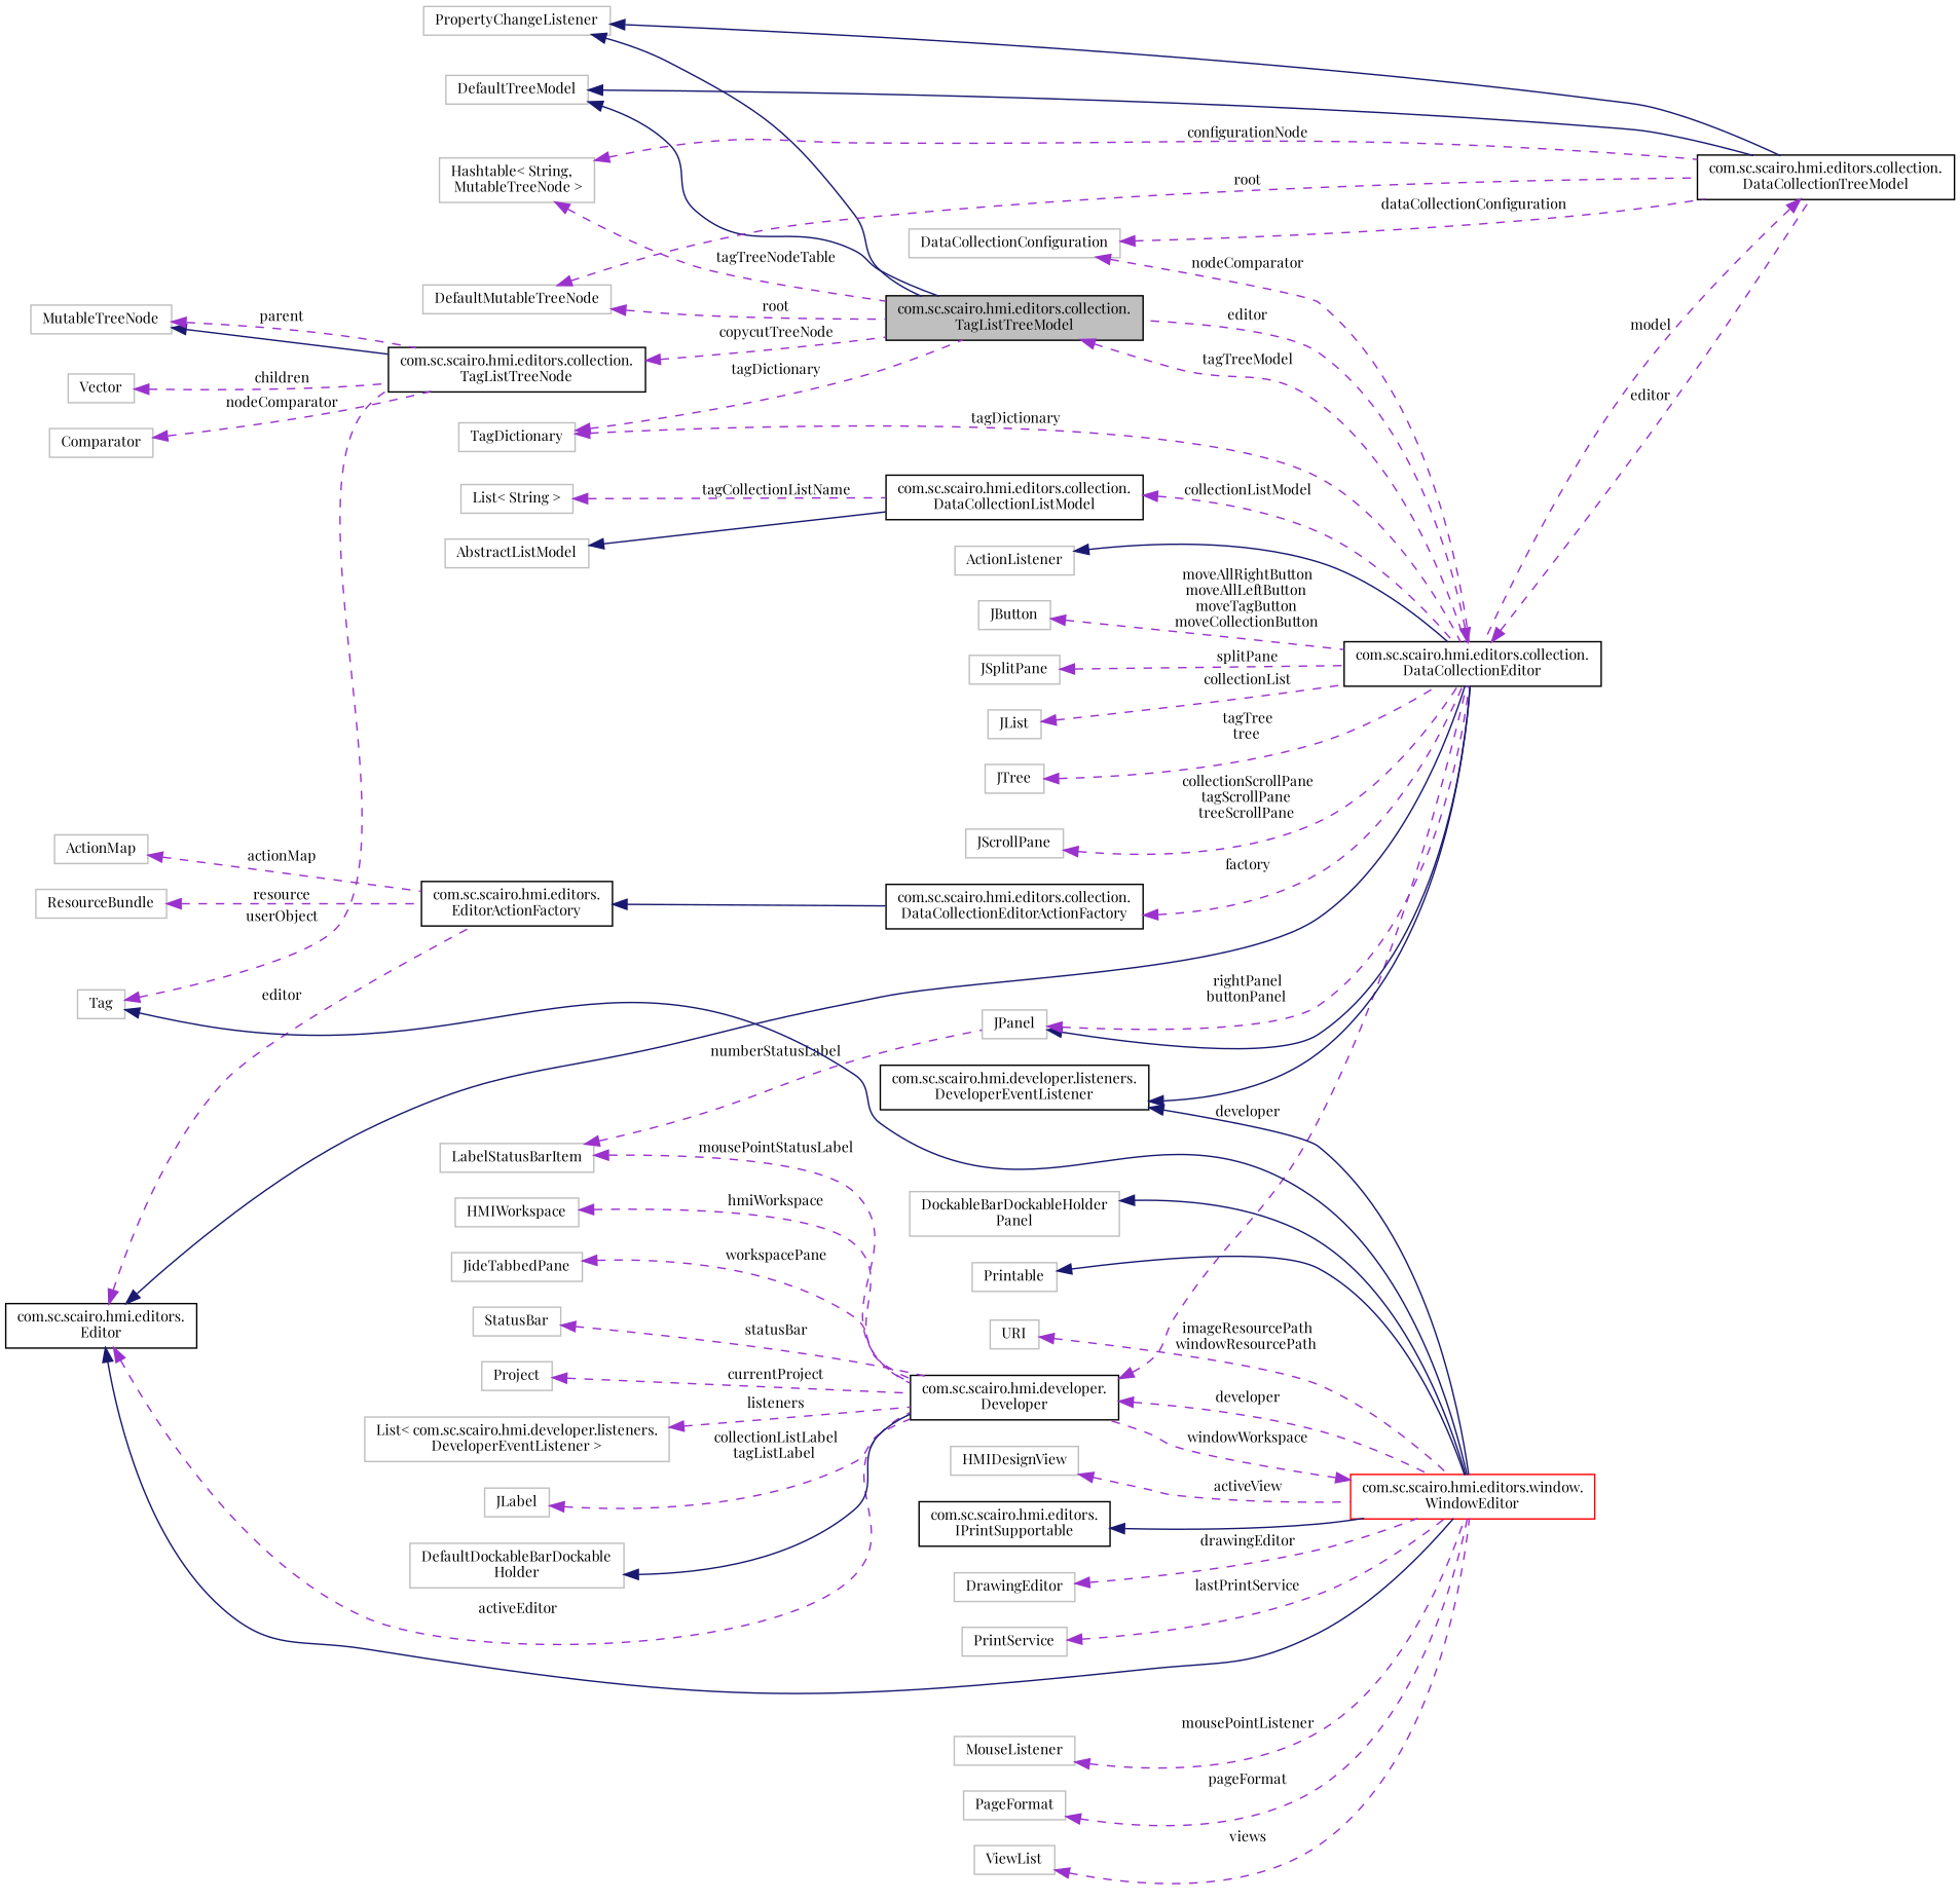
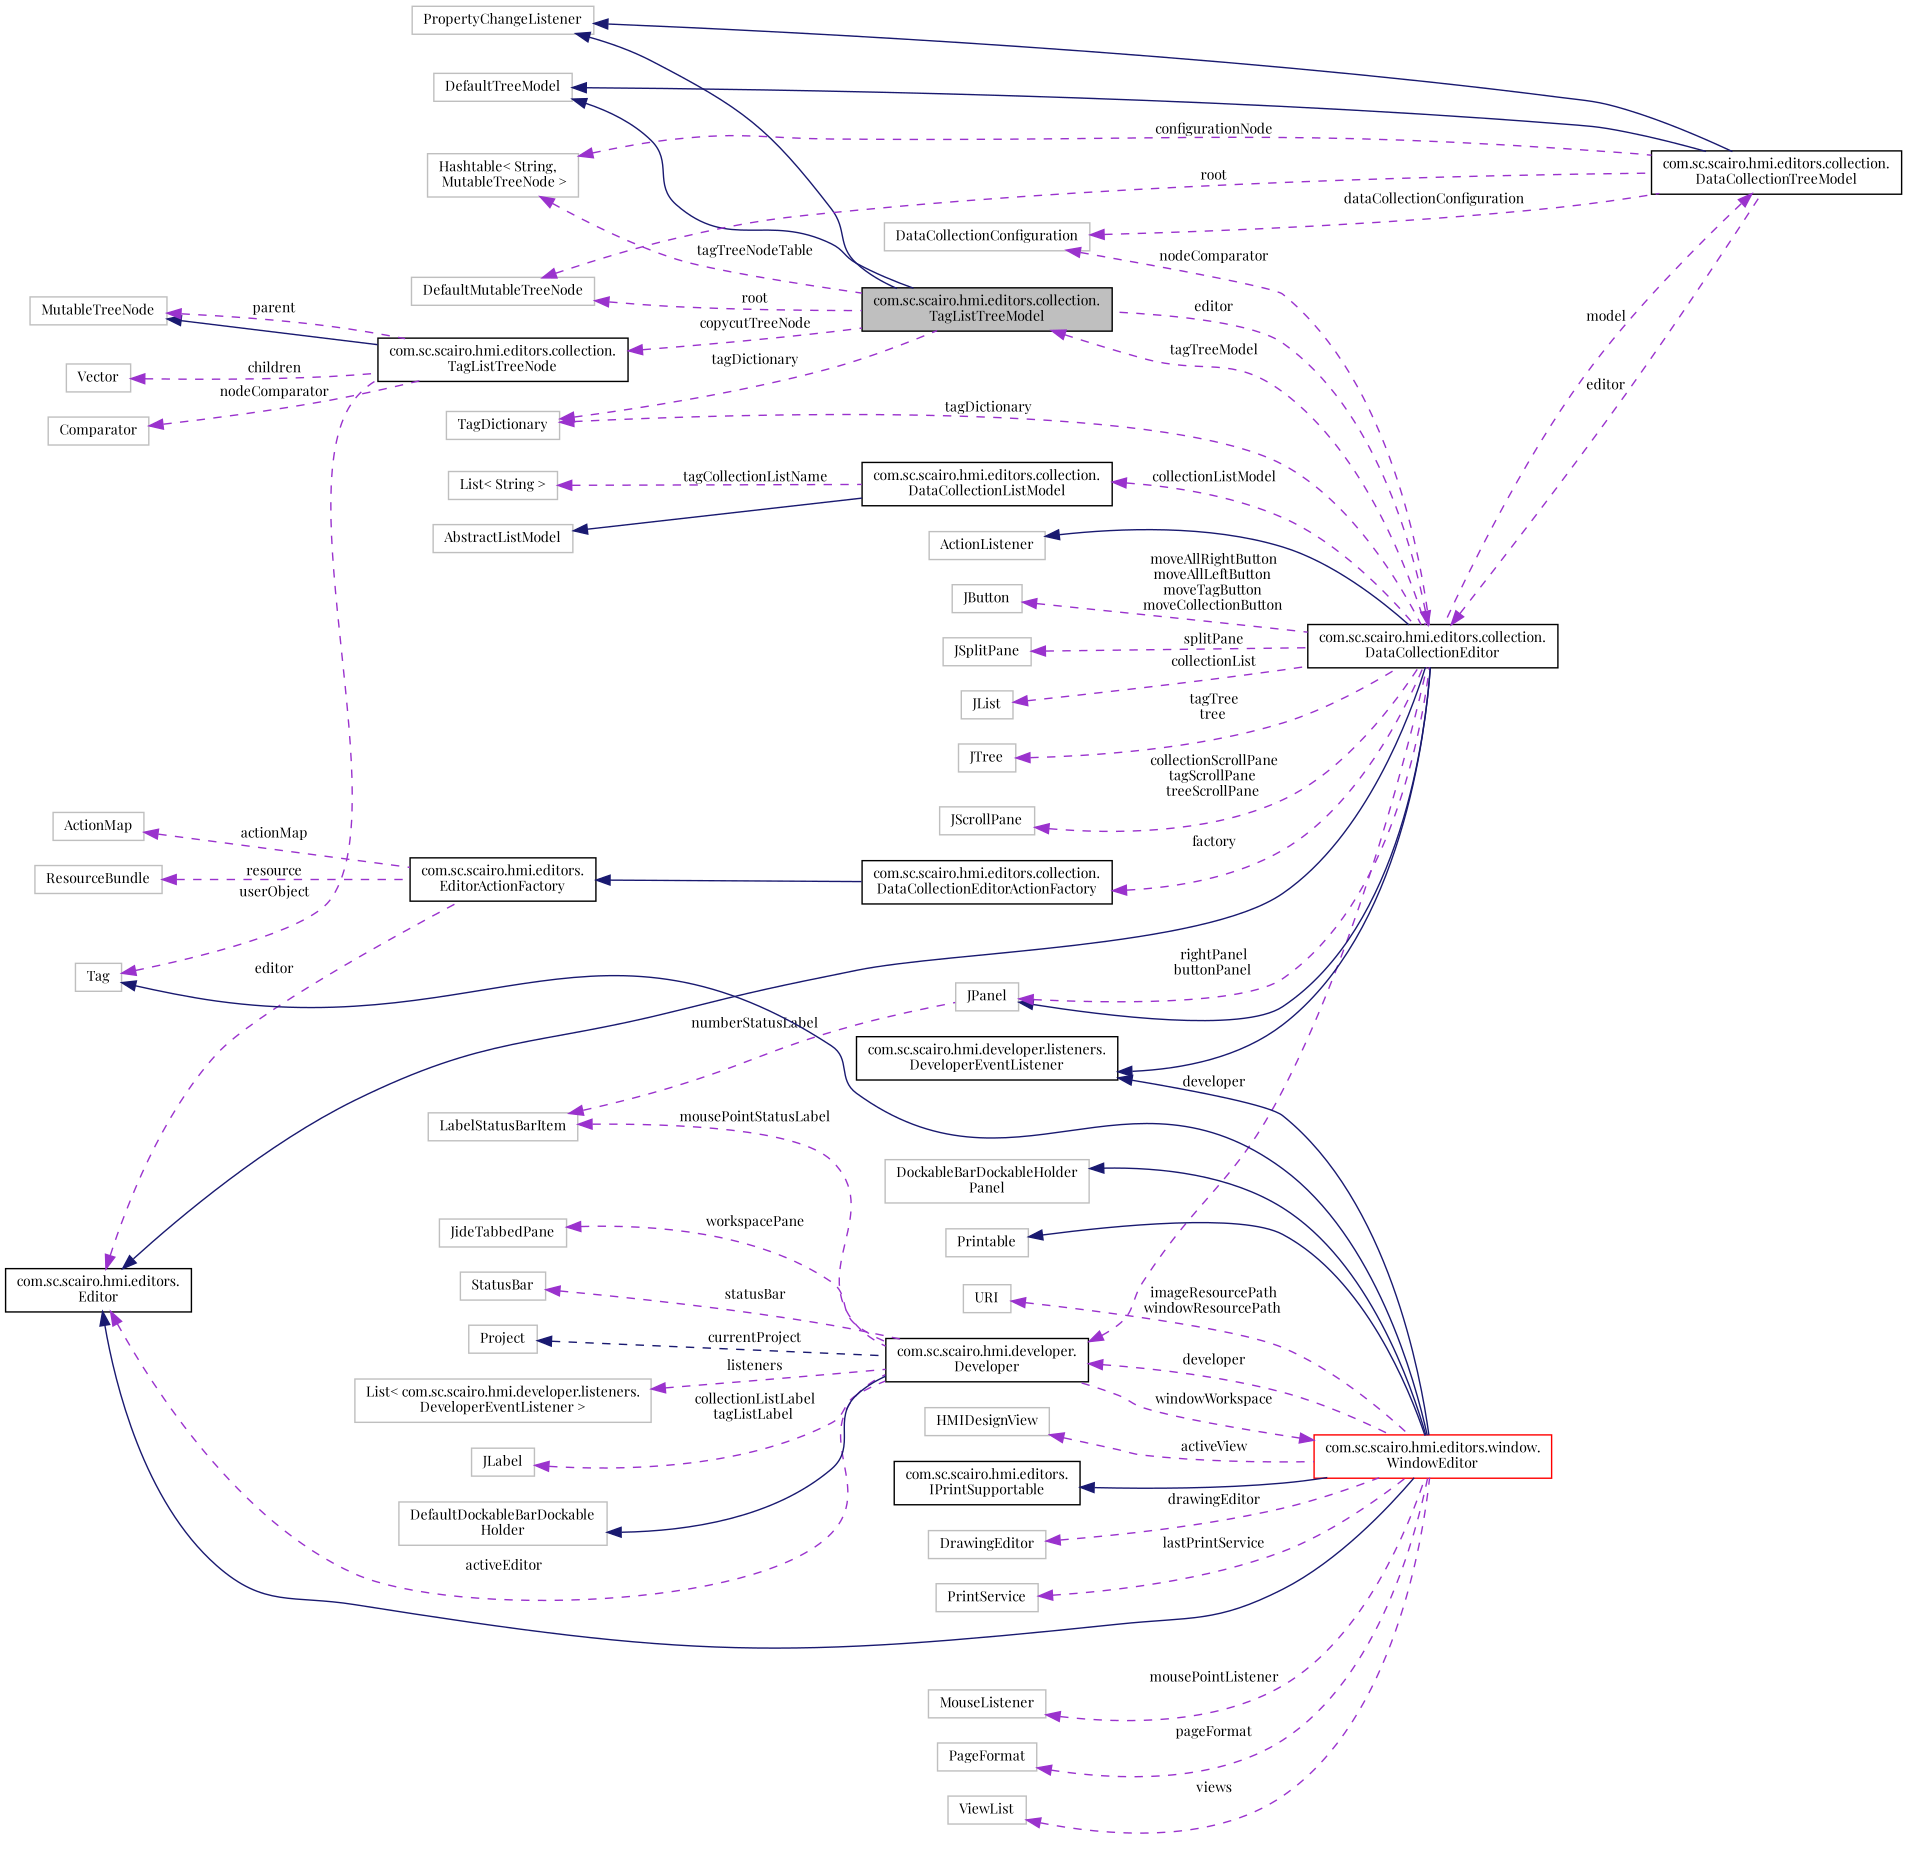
  digraph {
    fontname="Playfair Display"
    rankdir=LR
    node [color=grey75 fillcolor=white fontname="Playfair Display" fontsize=10 shape=record style=filled]
    edge [color=darkorchid3 dir=back fontname="Playfair Display" fontsize=10 labelfontname=Helvetica labelfontsize=10 style=dashed]
    n1 [color=black fillcolor=grey75 fontcolor=black height=0.2 label="com.sc.scairo.hmi.editors.collection.\lTagListTreeModel" width=0.4]
    n2 [color=black height=0.2 label="com.sc.scairo.hmi.editors.collection.\lDataCollectionEditor" width=0.4]
    n3 [color=black height=0.2 label="com.sc.scairo.hmi.editors.collection.\lDataCollectionTreeModel" width=0.4]
    n4 [height=0.2 label=DefaultTreeModel width=0.4]
    n5 [height=0.2 label=PropertyChangeListener width=0.4]
    n6 [color=red height=0.2 label="com.sc.scairo.hmi.editors.window.\lWindowEditor" width=0.4]
    n7 [color=black height=0.2 label="com.sc.scairo.hmi.developer.\lDeveloper" width=0.4]
    n8 [height=0.2 label=TagDictionary width=0.4]
    n9 [height=0.2 label=DefaultMutableTreeNode width=0.4]
    n10 [height=0.2 label="Hashtable\< String,\l MutableTreeNode \>" width=0.4]
    n11 [height=0.2 label=JPanel width=0.4]
    n12 [color=black height=0.2 label="com.sc.scairo.hmi.developer.listeners.\lDeveloperEventListener" width=0.4]
    n13 [height=0.2 label=ActionListener width=0.4]
    n14 [color=black height=0.2 label="com.sc.scairo.hmi.editors.\lEditor" width=0.4]
    n15 [color=black height=0.2 label="com.sc.scairo.hmi.editors.\lEditorActionFactory" width=0.4]
    n16 [color=black height=0.2 label="com.sc.scairo.hmi.editors.collection.\lDataCollectionEditorActionFactory" width=0.4]
    n17 [height=0.2 label=DataCollectionConfiguration width=0.4]
    n18 [height=0.2 label=JButton width=0.4]
    n19 [height=0.2 label=JSplitPane width=0.4]
    n20 [height=0.2 label=LabelStatusBarItem width=0.4]
    n21 [height=0.2 label=ResourceBundle width=0.4]
    n22 [height=0.2 label=ActionMap width=0.4]
    n23 [height=0.2 label=JLabel width=0.4]
    n24 [height=0.2 label="DefaultDockableBarDockable\lHolder" width=0.4]
-   n25 [height=0.2 label=HMIWorkspace width=0.4]
    n26 [height=0.2 label="DockableBarDockableHolder\lPanel" width=0.4]
    n27 [color=black height=0.2 label="com.sc.scairo.hmi.editors.\lIPrintSupportable" width=0.4]
    n28 [height=0.2 label=Printable width=0.4]
    n29 [height=0.2 label=DrawingEditor width=0.4]
    n30 [height=0.2 label=PrintService width=0.4]
    n31 [height=0.2 label=MouseListener width=0.4]
    n32 [height=0.2 label=PageFormat width=0.4]
    n33 [height=0.2 label=ViewList width=0.4]
    n34 [height=0.2 label=URI width=0.4]
    n35 [height=0.2 label=HMIDesignView width=0.4]
    n36 [height=0.2 label=JideTabbedPane width=0.4]
    n37 [height=0.2 label=StatusBar width=0.4]
    n38 [height=0.2 label=Project width=0.4]
    n39 [height=0.2 label="List\< com.sc.scairo.hmi.developer.listeners.\lDeveloperEventListener \>" width=0.4]
    n40 [height=0.2 label=JList width=0.4]
    n41 [height=0.2 label=JTree width=0.4]
    n42 [height=0.2 label=JScrollPane width=0.4]
    n43 [color=black height=0.2 label="com.sc.scairo.hmi.editors.collection.\lDataCollectionListModel" width=0.4]
    n44 [height=0.2 label=AbstractListModel width=0.4]
    n45 [height=0.2 label="List\< String \>" width=0.4]
    n46 [color=black height=0.2 label="com.sc.scairo.hmi.editors.collection.\lTagListTreeNode" width=0.4]
    n47 [height=0.2 label=MutableTreeNode width=0.4]
    n48 [height=0.2 label=Vector width=0.4]
    n49 [height=0.2 label=Comparator width=0.4]
    n50 [height=0.2 label=Tag width=0.4]
    n1 -> n2 [label=" tagTreeModel"]
    n2 -> n1 [label=" editor"]
    n2 -> n3 [label=" editor"]
    n3 -> n2 [label=" model"]
    n4 -> n1 [color=midnightblue style=solid]
    n4 -> n3 [color=midnightblue style=solid]
    n5 -> n1 [color=midnightblue style=solid]
    n5 -> n3 [color=midnightblue style=solid]
    n6 -> n7 [label=" windowWorkspace"]
    n7 -> n2 [label=" developer"]
    n7 -> n6 [label=" developer"]
    n8 -> n1 [label=" tagDictionary"]
    n8 -> n2 [label=" tagDictionary"]
    n9 -> n1 [label=" root"]
    n9 -> n3 [label=" root"]
    n10 -> n1 [label=" tagTreeNodeTable"]
    n10 -> n3 [label=" configurationNode"]
    n11 -> n2 [color=midnightblue style=solid]
    n11 -> n2 [label=" rightPanel\nbuttonPanel"]
    n12 -> n2 [color=midnightblue style=solid]
    n12 -> n6 [color=midnightblue style=solid]
    n13 -> n2 [color=midnightblue style=solid]
    n14 -> n2 [color=midnightblue style=solid]
    n14 -> n6 [color=midnightblue style=solid]
    n14 -> n7 [label=" activeEditor"]
    n14 -> n15 [label=" editor"]
    n15 -> n16 [color=midnightblue style=solid]
    n16 -> n2 [label=" factory"]
    n17 -> n2 [label=" nodeComparator"]
    n17 -> n3 [label=" dataCollectionConfiguration"]
    n18 -> n2 [label=" moveAllRightButton\nmoveAllLeftButton\nmoveTagButton\nmoveCollectionButton"]
    n19 -> n2 [label=" splitPane"]
    n20 -> n7 [label=" mousePointStatusLabel"]
    n20 -> n11 [label=" numberStatusLabel"]
    n21 -> n15 [label=" resource"]
    n22 -> n15 [label=" actionMap"]
    n23 -> n7 [label=" collectionListLabel\ntagListLabel"]
    n24 -> n7 [color=midnightblue style=solid]
-   n25 -> n7 [label=" hmiWorkspace"]
    n26 -> n6 [color=midnightblue style=solid]
    n27 -> n6 [color=midnightblue style=solid]
    n28 -> n6 [color=midnightblue style=solid]
    n29 -> n6 [label=" drawingEditor"]
    n30 -> n6 [label=" lastPrintService"]
    n31 -> n6 [label=" mousePointListener"]
    n32 -> n6 [label=" pageFormat"]
    n33 -> n6 [label=" views"]
    n34 -> n6 [label=" imageResourcePath\nwindowResourcePath"]
    n35 -> n6 [label=" activeView"]
    n36 -> n7 [label=" workspacePane"]
    n37 -> n7 [label=" statusBar"]
-   n38 -> n7 [label=" currentProject"]
+   n38 -> n7 [color=midnightblue label=" currentProject"]
    n39 -> n7 [label=" listeners"]
    n40 -> n2 [label=" collectionList"]
    n41 -> n2 [label=" tagTree\ntree"]
    n42 -> n2 [label=" collectionScrollPane\ntagScrollPane\ntreeScrollPane"]
    n43 -> n2 [label=" collectionListModel"]
    n44 -> n43 [color=midnightblue style=solid]
    n45 -> n43 [label=" tagCollectionListName"]
    n46 -> n1 [label=" copycutTreeNode"]
    n47 -> n46 [color=midnightblue style=solid]
    n47 -> n46 [label=" parent"]
    n48 -> n46 [label=" children"]
    n49 -> n46 [label=" nodeComparator"]
    n50 -> n6 [color=midnightblue style=solid]
    n50 -> n46 [label=" userObject"]
  }
